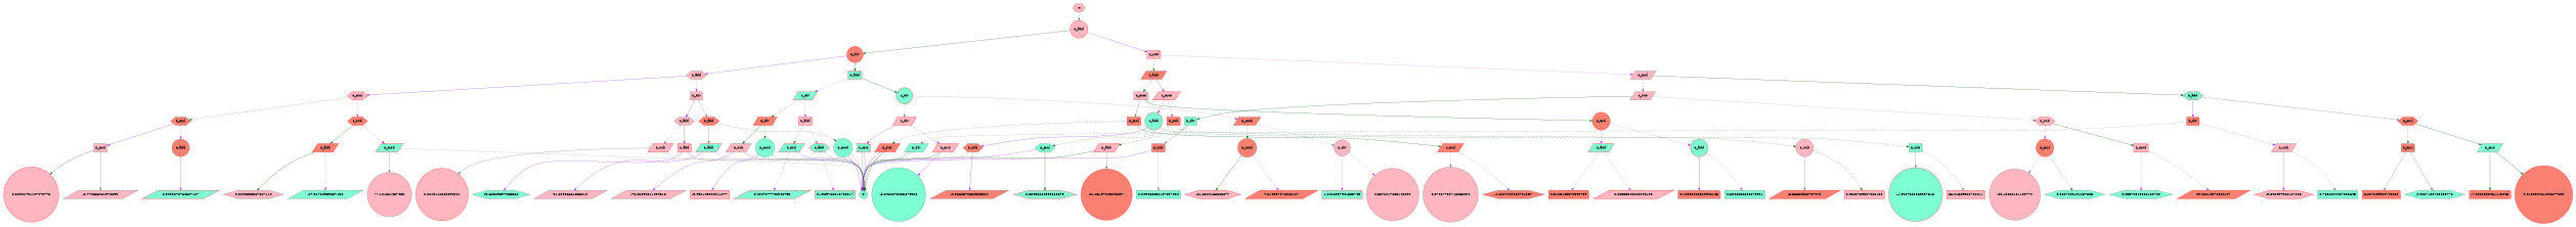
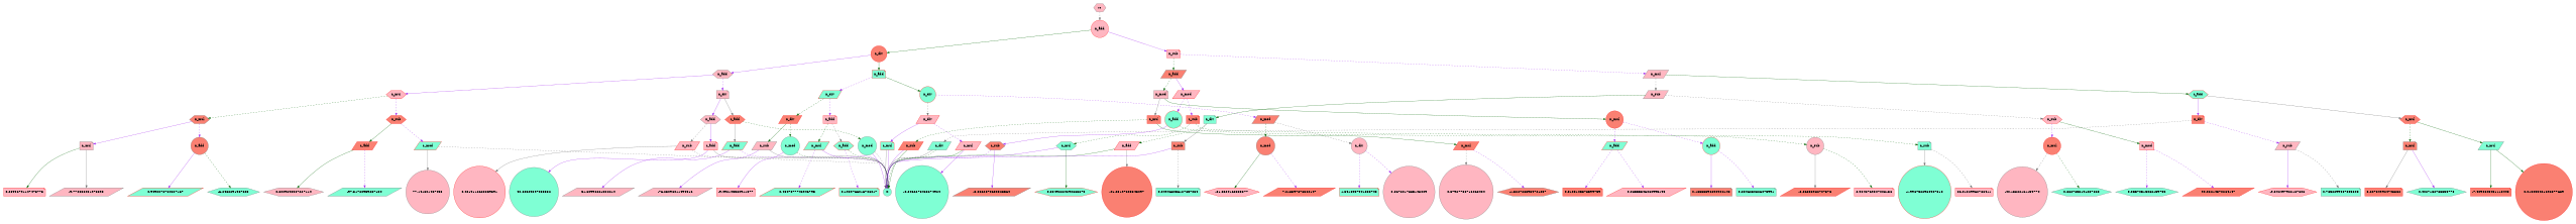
  digraph {
    node [color=red fillcolor=lightpink shape=parallelogram style=filled]
    edge [color=purple style=dashed]
    n1 [color=gray40 label=I4 shape=hexagon]
    n2 [label=n_add shape=circle]
    n3 [fillcolor=salmon label=n_div shape=circle]
    n4 [label=n_sub shape=note]
    n5 [color=gray40 label=n_add shape=hexagon]
    n6 [fillcolor=aquamarine label=n_add shape=note]
    n7 [color=gray40 fillcolor=salmon label=n_add]
    n8 [color=gray40 label=n_mul]
    n9 [label=n_mul shape=hexagon]
    n10 [color=gray40 label=n_div shape=note]
    n11 [fillcolor=aquamarine label=n_div]
    n12 [fillcolor=aquamarine label=n_div shape=circle]
    n13 [color=gray40 fillcolor=salmon label=n_mul shape=hexagon]
    n14 [fillcolor=salmon label=n_sub shape=hexagon]
    n15 [color=gray40 label=n_add shape=hexagon]
    n16 [fillcolor=salmon label=n_add shape=hexagon]
    n17 [color=gray40 label=n_mul shape=note]
    n18 [color=gray40 fillcolor=salmon label=n_add shape=circle]
    n19 [fillcolor=salmon label=n_add]
    n20 [fillcolor=aquamarine label=n_mod]
-   n21 [label=0.28992791147473773 shape=circle]
+   n21 [label=0.28992791147473773 shape=note]
    n22 [color=gray40 label=-9.770836481978895]
    n23 [fillcolor=aquamarine label=0.9490072764607167]
+   n24 [color=gray40 fillcolor=aquamarine label=-6.2482291967603 shape=hexagon]
    n25 [color=gray40 label=0.8009693587227114 shape=hexagon]
    n26 [color=gray40 fillcolor=aquamarine label=-97.31720959237134]
    n27 [color=gray40 label=77.141801467453 shape=circle]
    n28 [color=gray40 fillcolor=aquamarine label=x shape=circle]
    n29 [label=n_sub]
    n30 [label=n_add shape=note]
    n31 [color=gray40 fillcolor=aquamarine label=n_mod shape=circle]
    n32 [fillcolor=aquamarine label=n_add]
    n33 [label=0.4219112623859391 shape=circle]
-   n34 [color=gray40 fillcolor=aquamarine label=40.60329397035582 shape=hexagon]
+   n34 [color=gray40 fillcolor=aquamarine label=40.60329397035582 shape=circle]
    n35 [color=gray40 label=51.60996661338214]
    n36 [fillcolor=salmon label=n_div]
    n37 [label=n_add shape=note]
    n38 [label=n_div]
    n39 [color=gray40 fillcolor=salmon label=n_mod]
    n40 [color=gray40 label=n_sub]
    n41 [color=gray40 fillcolor=aquamarine label=n_mod shape=circle]
    n42 [fillcolor=aquamarine label=n_mul]
    n43 [fillcolor=aquamarine label=n_add shape=hexagon]
    n44 [color=gray40 label=-76.23096011494516]
    n45 [label=-9.492145580911377 shape=note]
    n46 [fillcolor=aquamarine label=0.4847077742946795]
    n47 [fillcolor=aquamarine label=0.1939766016706017 shape=note]
    n48 [label=n_mul]
    n49 [fillcolor=aquamarine label=n_mul shape=note]
    n50 [color=gray40 fillcolor=salmon label=n_mod shape=circle]
    n51 [color=gray40 label=n_div shape=circle]
    n52 [color=gray40 fillcolor=aquamarine label=-0.2462278423274924 shape=circle]
    n53 [label=-81.6324168883877 shape=hexagon]
    n54 [fillcolor=salmon label=7.218397876360147]
    n55 [fillcolor=aquamarine label=1.3416957941535745 shape=note]
    n56 [color=gray40 label=0.5672017885148009 shape=circle]
    n57 [color=gray40 label=n_mod shape=note]
    n58 [label=n_mod]
    n59 [color=gray40 label=n_sub]
    n60 [fillcolor=aquamarine label=n_add shape=hexagon]
    n61 [fillcolor=salmon label=n_mul shape=circle]
    n62 [fillcolor=salmon label=n_mul shape=note]
    n63 [fillcolor=aquamarine label=n_add shape=circle]
    n64 [fillcolor=salmon label=n_sub shape=note]
    n65 [fillcolor=aquamarine label=n_add]
    n66 [fillcolor=aquamarine label=n_add shape=circle]
    n67 [fillcolor=salmon label=n_sub]
    n68 [fillcolor=salmon label=n_mul]
    n69 [fillcolor=salmon label=0.5105105378599759 shape=note]
    n70 [label=0.08555346060995195]
    n71 [color=gray40 fillcolor=salmon label=0.18333396690902148 shape=note]
    n72 [color=gray40 fillcolor=aquamarine label=0.8546230826075991 shape=note]
    n73 [color=gray40 label=0.37927738716068404 shape=circle]
    n74 [color=gray40 fillcolor=salmon label=-1.3227283939721257 shape=hexagon]
    n75 [color=gray40 fillcolor=salmon label=n_sub shape=hexagon]
    n76 [color=gray40 label=n_sub shape=circle]
    n77 [color=gray40 fillcolor=aquamarine label=n_sub shape=note]
    n78 [color=gray40 fillcolor=aquamarine label=n_mul shape=hexagon]
    n79 [color=gray40 fillcolor=salmon label=-3.8662570650523564]
    n80 [fillcolor=salmon label=-6.36858982707373]
    n81 [label=2.9842769507008136 shape=note]
    n82 [fillcolor=aquamarine label=-1.9967522960907313 shape=circle]
    n83 [label=86.01329962786411 shape=note]
    n84 [fillcolor=aquamarine label=0.33492224290663675 shape=hexagon]
    n85 [color=gray40 fillcolor=aquamarine label=n_div shape=note]
    n86 [label=n_sub shape=hexagon]
    n87 [fillcolor=salmon label=n_div shape=note]
    n88 [fillcolor=salmon label=n_mul shape=hexagon]
    n89 [label=n_add]
    n90 [color=gray40 fillcolor=salmon label=n_sub shape=note]
    n91 [fillcolor=salmon label=n_mul shape=circle]
    n92 [label=n_mod shape=note]
    n93 [fillcolor=salmon label=-41.23197205843097 shape=circle]
    n94 [color=gray40 fillcolor=aquamarine label=0.049468056127657034 shape=note]
    n95 [color=gray40 label=-40.13822161159774 shape=circle]
    n96 [color=gray40 fillcolor=aquamarine label=0.8627653191237825 shape=hexagon]
    n97 [color=gray40 fillcolor=aquamarine label=0.05570515082159755 shape=hexagon]
    n98 [fillcolor=salmon label=90.02214370264147]
    n99 [color=gray40 label=n_sub]
    n100 [color=gray40 fillcolor=aquamarine label=n_div]
    n101 [color=gray40 fillcolor=salmon label=n_mul shape=note]
    n102 [color=gray40 fillcolor=aquamarine label=n_mul]
    n103 [label=-9.342497922167606 shape=hexagon]
    n104 [color=gray40 fillcolor=aquamarine label=0.7852299487005645 shape=note]
    n105 [fillcolor=salmon label=6.207849924748832 shape=note]
    n106 [color=gray40 fillcolor=aquamarine label=0.4027132783355778 shape=hexagon]
    n107 [fillcolor=salmon label=-7.4090643431113445 shape=note]
    n108 [fillcolor=salmon label=0.013055421292377689 shape=circle]
    n1 -> n2 [color=gray40]
    n2 -> n3 [color=darkgreen style=solid]
    n2 -> n4 [style=solid]
    n3 -> n5 [style=solid]
    n3 -> n6 [color=darkgreen style=solid]
    n4 -> n7 [color=darkgreen]
    n4 -> n8
    n5 -> n9 [style=solid]
    n5 -> n10
    n6 -> n11
    n6 -> n12 [color=darkgreen style=solid]
    n7 -> n57 [color=darkgreen]
    n7 -> n58 [style=solid]
    n8 -> n59 [color=gray40]
    n8 -> n60 [color=darkgreen style=solid]
    n9 -> n13 [color=darkgreen]
    n9 -> n14
    n10 -> n15 [style=solid]
    n10 -> n16 [color=gray40 style=solid]
    n11 -> n36 [color=darkgreen]
    n11 -> n37
    n12 -> n38 [color=gray40]
    n12 -> n39
    n13 -> n17 [style=solid]
    n13 -> n18
    n14 -> n19 [color=darkgreen style=solid]
    n14 -> n20
    n15 -> n29 [color=gray40]
    n15 -> n30 [style=solid]
    n16 -> n31 [color=darkgreen]
    n16 -> n32 [color=gray40 style=solid]
    n17 -> n21 [color=darkgreen style=solid]
    n17 -> n22 [color=gray40 style=solid]
    n18 -> n23 [style=solid]
+   n18 -> n24 [color=darkgreen]
    n19 -> n25 [color=darkgreen style=solid]
    n19 -> n26
    n20 -> n27 [color=gray40 style=solid]
    n20 -> n28 [color=gray40]
    n29 -> n28 [color=gray40]
    n29 -> n33 [color=gray40 style=solid]
    n30 -> n28 [color=gray40 style=solid]
    n30 -> n34 [style=solid]
    n31 -> n28 [style=solid]
    n31 -> n28 [color=gray40]
    n32 -> n28
    n32 -> n35 [style=solid]
    n36 -> n40 [color=darkgreen style=solid]
    n36 -> n41 [color=darkgreen]
    n37 -> n42 [color=darkgreen]
    n37 -> n43 [color=gray40]
    n38 -> n48
    n38 -> n49 [style=solid]
    n39 -> n50 [color=darkgreen]
    n39 -> n51 [color=gray40]
    n40 -> n28 [color=gray40 style=solid]
    n40 -> n44 [style=solid]
    n41 -> n28 [color=darkgreen]
    n41 -> n45 [style=solid]
    n42 -> n28 [style=solid]
    n42 -> n46
    n43 -> n28 [color=darkgreen]
    n43 -> n47
    n48 -> n28 [color=darkgreen style=solid]
    n48 -> n52 [style=solid]
    n49 -> n28 [color=gray40 style=solid]
    n49 -> n28 [style=solid]
    n50 -> n53 [color=darkgreen style=solid]
    n50 -> n54
    n51 -> n55
    n51 -> n56
    n57 -> n61 [color=darkgreen style=solid]
    n57 -> n62 [color=gray40 style=solid]
    n58 -> n63
    n58 -> n64
    n59 -> n85 [color=darkgreen style=solid]
    n59 -> n86 [color=gray40]
    n60 -> n87 [style=solid]
    n60 -> n88 [color=gray40 style=solid]
    n61 -> n65
    n61 -> n66
    n62 -> n67 [color=darkgreen]
    n62 -> n68 [color=darkgreen style=solid]
    n63 -> n75 [style=solid]
    n63 -> n76 [color=darkgreen]
    n64 -> n77 [color=darkgreen]
    n64 -> n78 [color=darkgreen]
    n65 -> n69
    n65 -> n70
    n66 -> n71 [style=solid]
    n66 -> n72
    n67 -> n28 [style=solid]
    n67 -> n28 [color=darkgreen style=solid]
    n68 -> n73 [color=gray40]
    n68 -> n74
    n75 -> n28
    n75 -> n79 [style=solid]
    n76 -> n80 [color=gray40 style=solid]
    n76 -> n81 [color=darkgreen]
    n77 -> n82 [color=gray40 style=solid]
    n77 -> n83 [color=gray40]
    n78 -> n28 [style=solid]
    n78 -> n84 [color=darkgreen style=solid]
    n85 -> n89 [color=darkgreen]
    n85 -> n90 [color=gray40 style=solid]
    n86 -> n91
    n86 -> n92 [color=darkgreen style=solid]
    n87 -> n99
    n87 -> n100 [color=gray40]
    n88 -> n101 [color=darkgreen]
    n88 -> n102 [color=darkgreen style=solid]
    n89 -> n28 [color=darkgreen style=solid]
    n89 -> n93 [color=gray40 style=solid]
    n90 -> n28 [style=solid]
    n90 -> n94 [color=gray40]
    n91 -> n95 [color=gray40]
    n91 -> n96 [color=darkgreen]
    n92 -> n97
    n92 -> n98
    n99 -> n103 [style=solid]
    n99 -> n104 [color=gray40]
    n100 -> n28 [color=gray40 style=solid]
    n100 -> n28 [color=darkgreen]
    n101 -> n105 [color=gray40 style=solid]
    n101 -> n106 [style=solid]
    n102 -> n107 [color=darkgreen style=solid]
    n102 -> n108 [color=darkgreen style=solid]
  }
